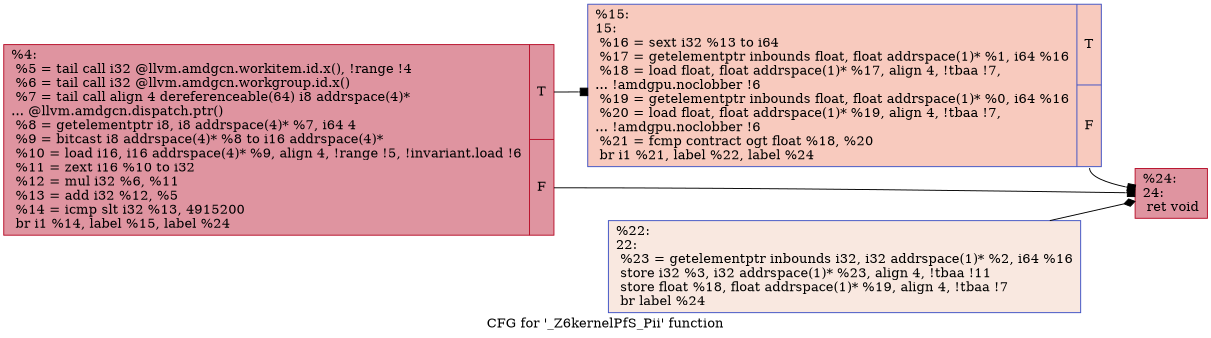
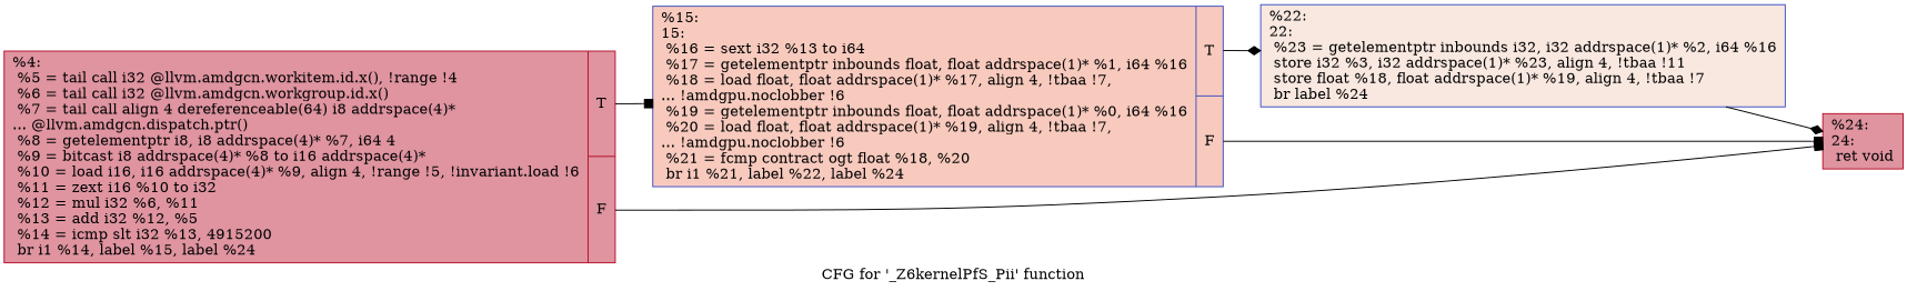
  digraph {
    label="CFG for '_Z6kernelPfS_Pii' function"
    rankdir=LR
    node [color="#b70d28ff" fillcolor="#b70d2870" shape=record style=filled]
    edge [tailport=s0 arrowhead=box]
    n1 [label="{%4:\l  %5 = tail call i32 @llvm.amdgcn.workitem.id.x(), !range !4\l  %6 = tail call i32 @llvm.amdgcn.workgroup.id.x()\l  %7 = tail call align 4 dereferenceable(64) i8 addrspace(4)*\l... @llvm.amdgcn.dispatch.ptr()\l  %8 = getelementptr i8, i8 addrspace(4)* %7, i64 4\l  %9 = bitcast i8 addrspace(4)* %8 to i16 addrspace(4)*\l  %10 = load i16, i16 addrspace(4)* %9, align 4, !range !5, !invariant.load !6\l  %11 = zext i16 %10 to i32\l  %12 = mul i32 %6, %11\l  %13 = add i32 %12, %5\l  %14 = icmp slt i32 %13, 4915200\l  br i1 %14, label %15, label %24\l|{<s0>T|<s1>F}}"]
    n2 [color="#3d50c3ff" fillcolor="#ef886b70" label="{%15:\l15:                                               \l  %16 = sext i32 %13 to i64\l  %17 = getelementptr inbounds float, float addrspace(1)* %1, i64 %16\l  %18 = load float, float addrspace(1)* %17, align 4, !tbaa !7,\l... !amdgpu.noclobber !6\l  %19 = getelementptr inbounds float, float addrspace(1)* %0, i64 %16\l  %20 = load float, float addrspace(1)* %19, align 4, !tbaa !7,\l... !amdgpu.noclobber !6\l  %21 = fcmp contract ogt float %18, %20\l  br i1 %21, label %22, label %24\l|{<s0>T|<s1>F}}"]
    n3 [label="{%24:\l24:                                               \l  ret void\l}"]
    n4 [color="#3d50c3ff" fillcolor="#f1ccb870" label="{%22:\l22:                                               \l  %23 = getelementptr inbounds i32, i32 addrspace(1)* %2, i64 %16\l  store i32 %3, i32 addrspace(1)* %23, align 4, !tbaa !11\l  store float %18, float addrspace(1)* %19, align 4, !tbaa !7\l  br label %24\l}"]
    n1 -> n2
    n1 -> n3 [tailport=s1]
    n2 -> n3 [tailport=s1]
+   n2 -> n4 [arrowhead=diamond]
    n4 -> n3 [arrowhead=diamond tailport=""]
  }
